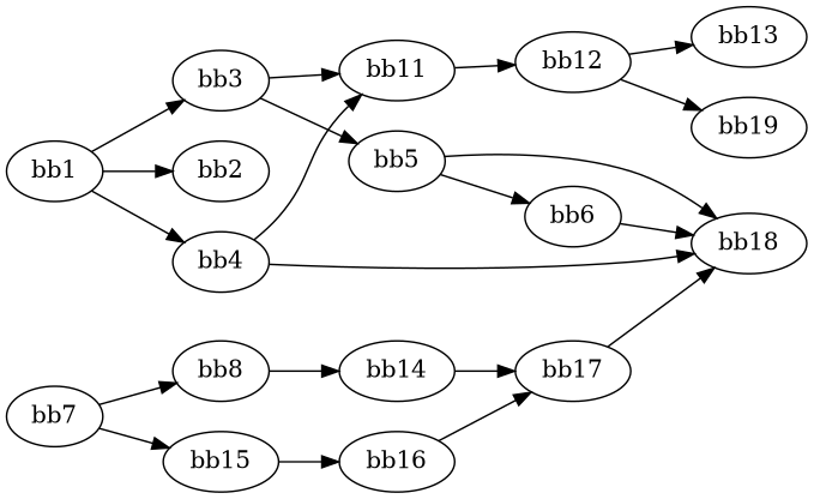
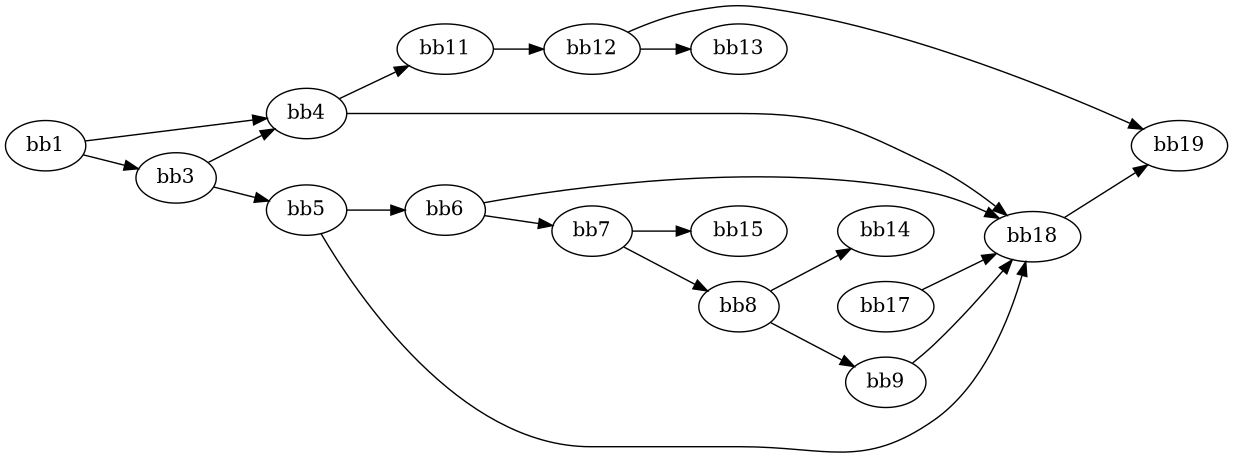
  digraph {
    rankdir=LR
    n1 [label="bb1\l"]
-   n2 [label="bb2\l"]
    n3 [label="bb3\l"]
    n4 [label="bb4\l"]
    n5 [label="bb18\l"]
    n6 [label="bb19\l"]
    n7 [label="bb5\l"]
    n8 [label="bb11\l"]
    n9 [label="bb6\l"]
    n10 [label="bb12\l"]
    n11 [label="bb7\l"]
    n12 [label="bb8\l"]
    n13 [label="bb15\l"]
+   n14 [label="bb9\l"]
    n15 [label="bb14\l"]
-   n16 [label="bb16\l"]
    n17 [label="bb17\l"]
    n18 [label="bb13\l"]
-   n1 -> n2
    n1 -> n3
    n1 -> n4
-   n3 -> n8
+   n3 -> n4
    n3 -> n7
    n4 -> n5
    n4 -> n8
+   n5 -> n6
    n7 -> n5
    n7 -> n9
    n8 -> n10
    n9 -> n5
+   n9 -> n11
    n10 -> n6
    n10 -> n18
    n11 -> n12
    n11 -> n13
+   n12 -> n14
    n12 -> n15
-   n13 -> n16
-   n15 -> n17
-   n16 -> n17
+   n14 -> n5
    n17 -> n5
  }
